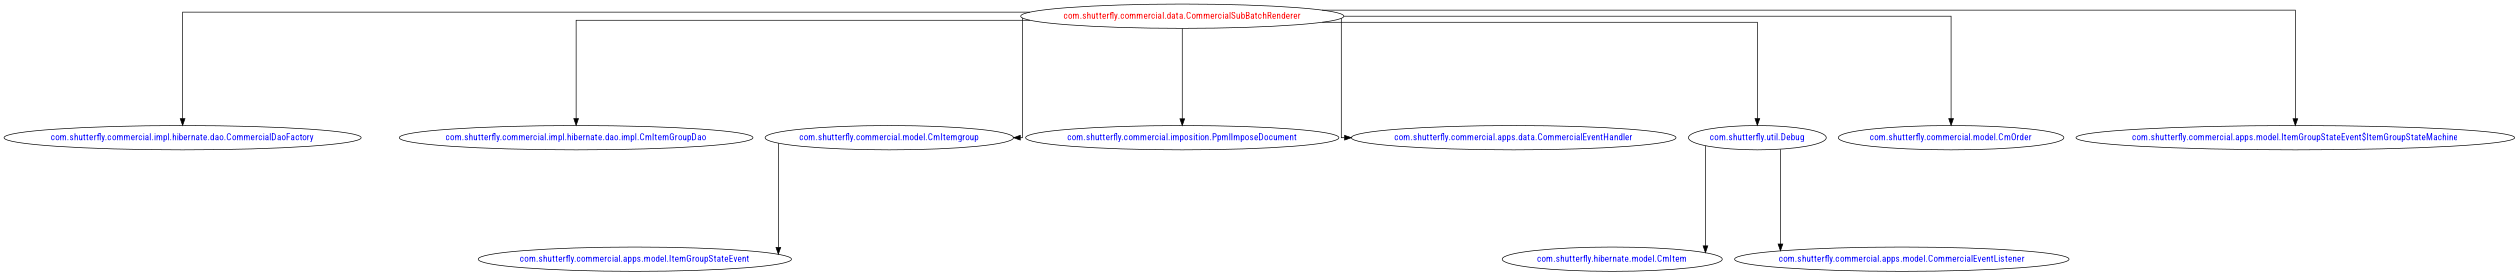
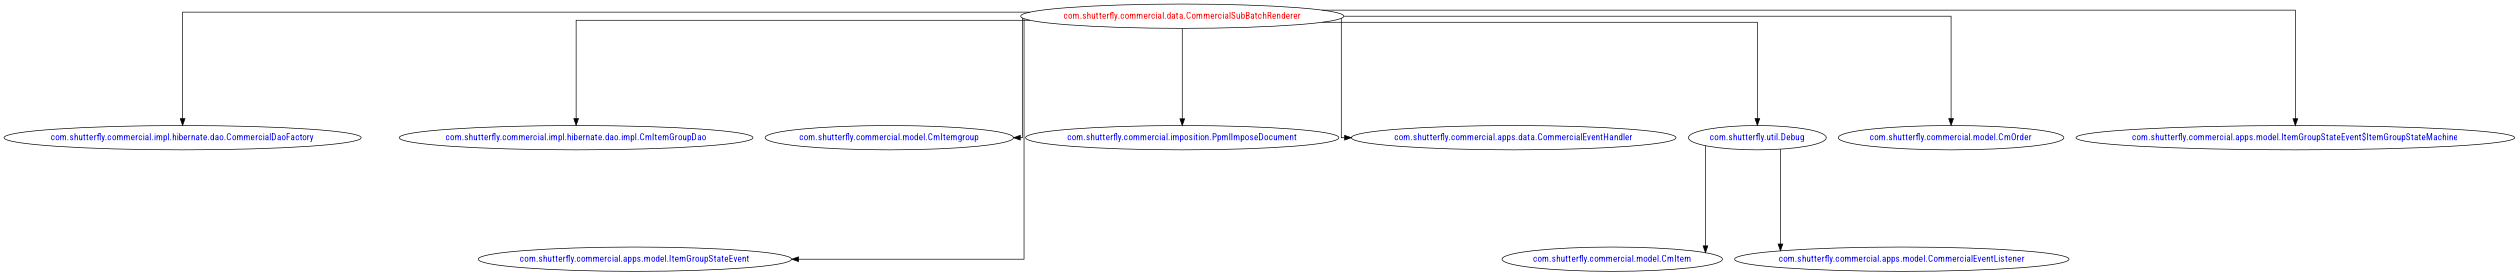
  digraph {
    concentrate=true
    fontname="Roboto Condensed"
    rankdir=TB
    ranksep=2.0
    splines=ortho
    node [fontcolor=blue fontname="Roboto Condensed"]
    edge [fontname="Roboto Condensed"]
    "com.shutterfly.commercial.data.CommercialSubBatchRenderer" [fontcolor=red]
    "com.shutterfly.commercial.impl.hibernate.dao.CommercialDaoFactory"
    "com.shutterfly.commercial.apps.model.ItemGroupStateEvent"
    "com.shutterfly.commercial.impl.hibernate.dao.impl.CmItemGroupDao"
    "com.shutterfly.commercial.model.CmItemgroup"
    "com.shutterfly.commercial.imposition.PpmlImposeDocument"
    n7 [label="com.shutterfly.commercial.apps.data.CommercialEventHandler"]
    "com.shutterfly.util.Debug"
    "com.shutterfly.commercial.model.CmOrder"
    "com.shutterfly.commercial.apps.model.ItemGroupStateEvent$ItemGroupStateMachine"
-   "com.shutterfly.commercial.model.CmItem" [label="com.shutterfly.hibernate.model.CmItem"]
+   "com.shutterfly.commercial.model.CmItem"
    "com.shutterfly.commercial.apps.model.CommercialEventListener"
    "com.shutterfly.commercial.data.CommercialSubBatchRenderer" -> "com.shutterfly.commercial.impl.hibernate.dao.CommercialDaoFactory"
-   "com.shutterfly.commercial.model.CmItemgroup" -> "com.shutterfly.commercial.apps.model.ItemGroupStateEvent"
+   "com.shutterfly.commercial.data.CommercialSubBatchRenderer" -> "com.shutterfly.commercial.apps.model.ItemGroupStateEvent"
    "com.shutterfly.commercial.data.CommercialSubBatchRenderer" -> "com.shutterfly.commercial.impl.hibernate.dao.impl.CmItemGroupDao"
    "com.shutterfly.commercial.data.CommercialSubBatchRenderer" -> "com.shutterfly.commercial.model.CmItemgroup"
    "com.shutterfly.commercial.data.CommercialSubBatchRenderer" -> "com.shutterfly.commercial.imposition.PpmlImposeDocument"
    "com.shutterfly.commercial.data.CommercialSubBatchRenderer" -> n7
    "com.shutterfly.commercial.data.CommercialSubBatchRenderer" -> "com.shutterfly.util.Debug"
    "com.shutterfly.commercial.data.CommercialSubBatchRenderer" -> "com.shutterfly.commercial.model.CmOrder"
    "com.shutterfly.commercial.data.CommercialSubBatchRenderer" -> "com.shutterfly.commercial.apps.model.ItemGroupStateEvent$ItemGroupStateMachine"
    "com.shutterfly.util.Debug" -> "com.shutterfly.commercial.model.CmItem"
    "com.shutterfly.util.Debug" -> "com.shutterfly.commercial.apps.model.CommercialEventListener"
  }
